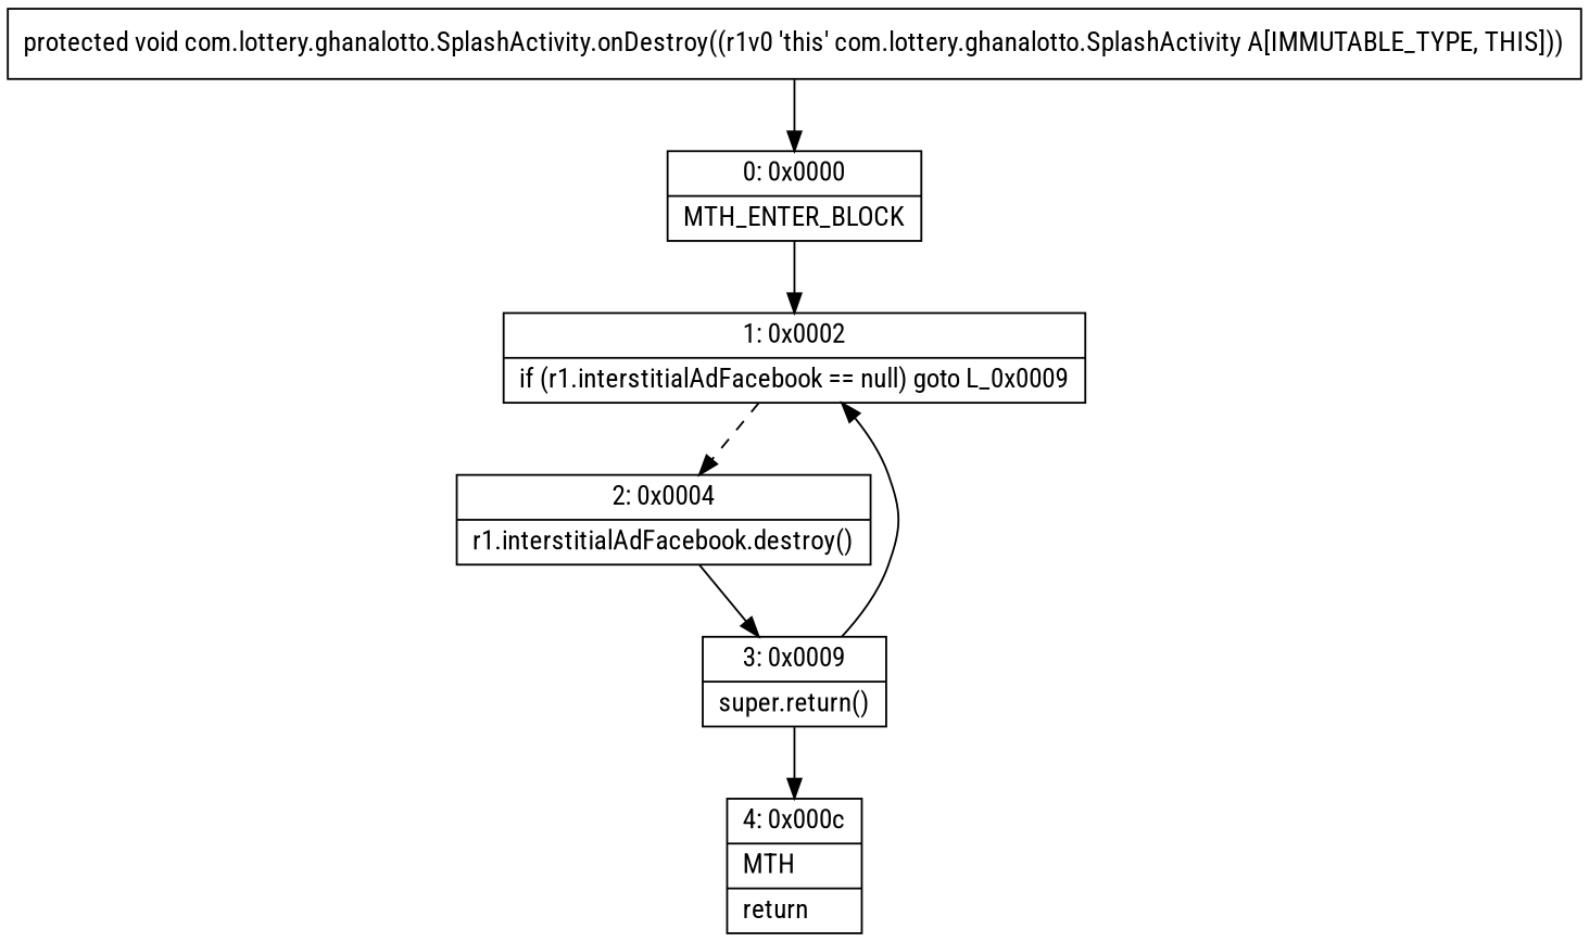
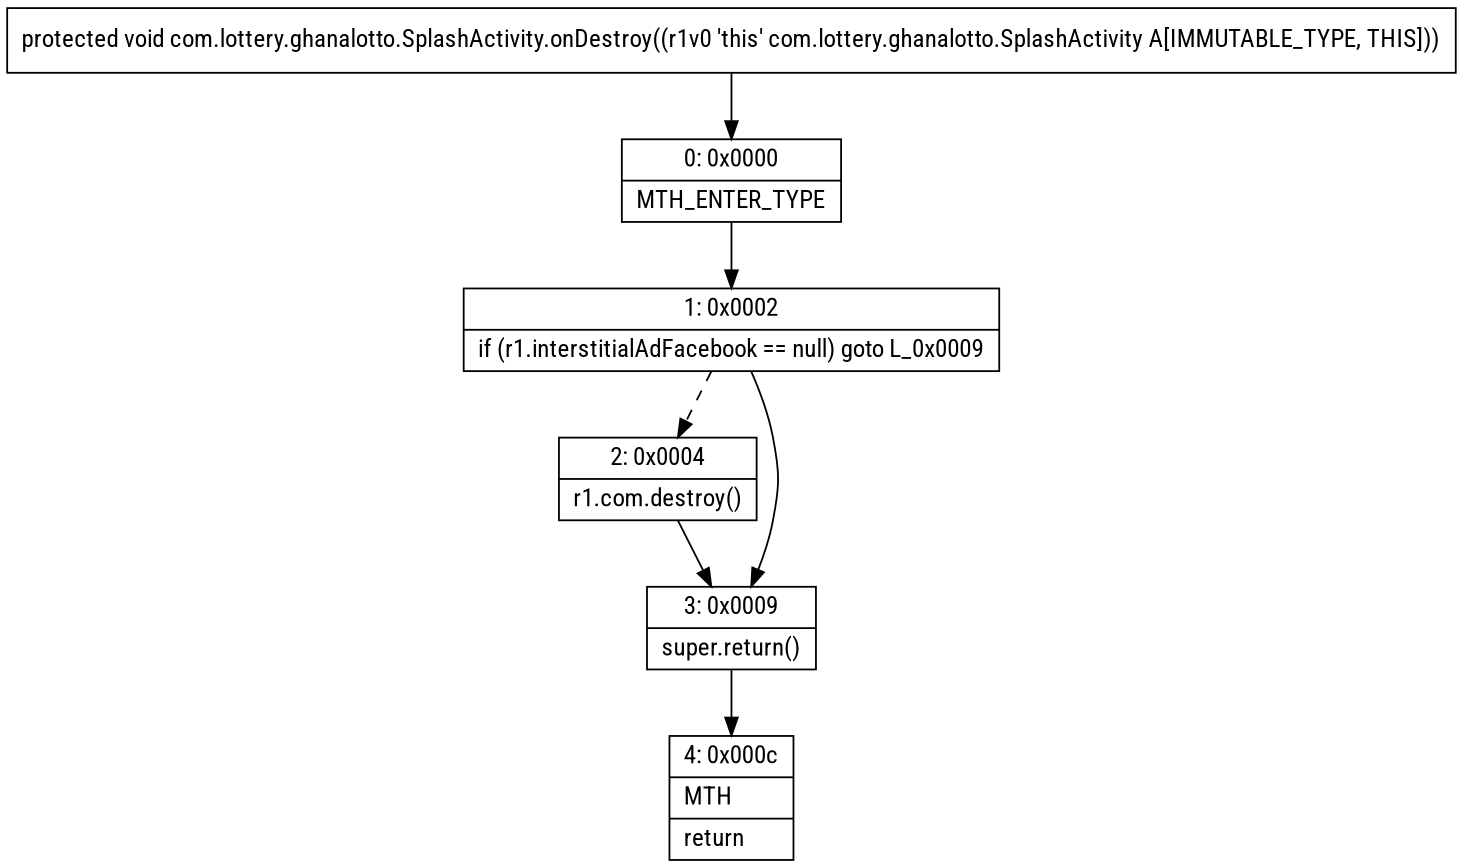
  digraph {
    fontname="Roboto Condensed"
    node [fontname="Roboto Condensed" shape=record]
    edge [fontname="Roboto Condensed"]
-   n1 [label="{0\:\ 0x0000|MTH_ENTER_BLOCK\l}"]
+   n1 [label="{0\:\ 0x0000|MTH_ENTER_TYPE\l}"]
    n2 [label="{1\:\ 0x0002|if (r1.interstitialAdFacebook == null) goto L_0x0009\l}"]
-   n3 [label="{2\:\ 0x0004|r1.interstitialAdFacebook.destroy()\l}"]
+   n3 [label="{2\:\ 0x0004|r1.com.destroy()\l}"]
    n4 [label="{3\:\ 0x0009|super.return()\l}"]
    n5 [label="{4\:\ 0x000c|MTH\l|return\l}"]
    n6 [label="{protected void com.lottery.ghanalotto.SplashActivity.onDestroy((r1v0 'this' com.lottery.ghanalotto.SplashActivity A[IMMUTABLE_TYPE, THIS])) }"]
    n1 -> n2
    n2 -> n3 [style=dashed]
-   n4 -> n2
+   n2 -> n4
    n3 -> n4
    n4 -> n5
    n6 -> n1
  }
